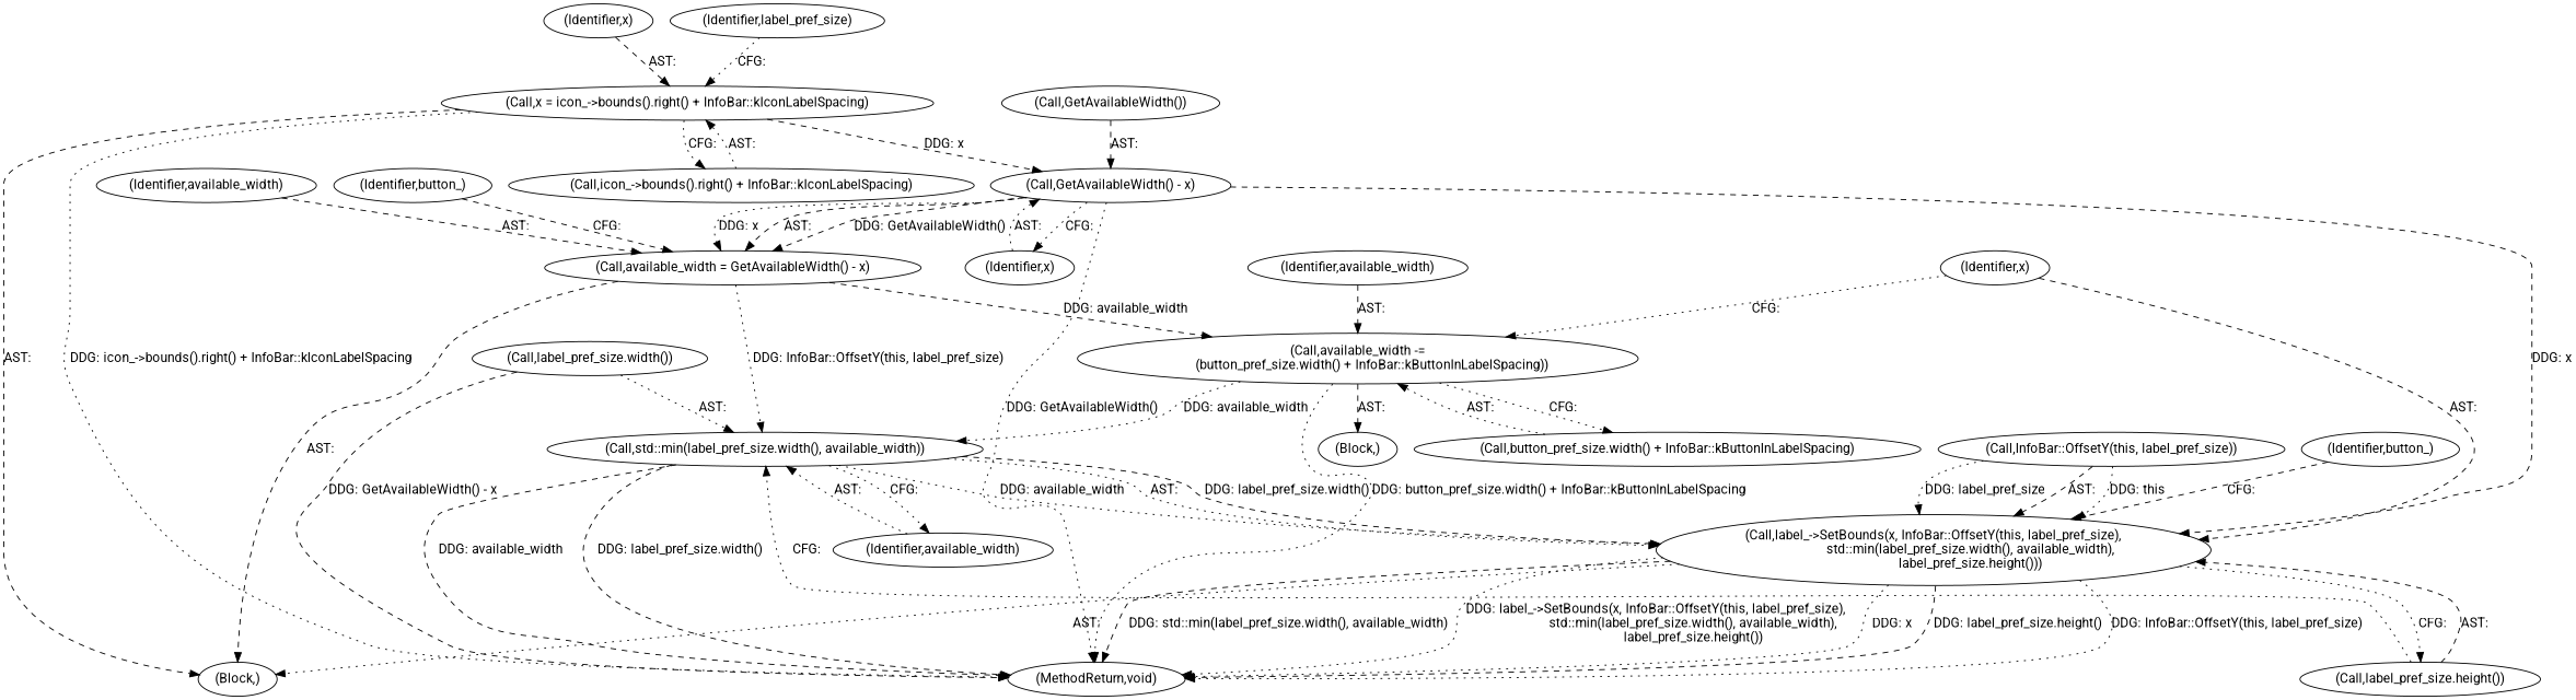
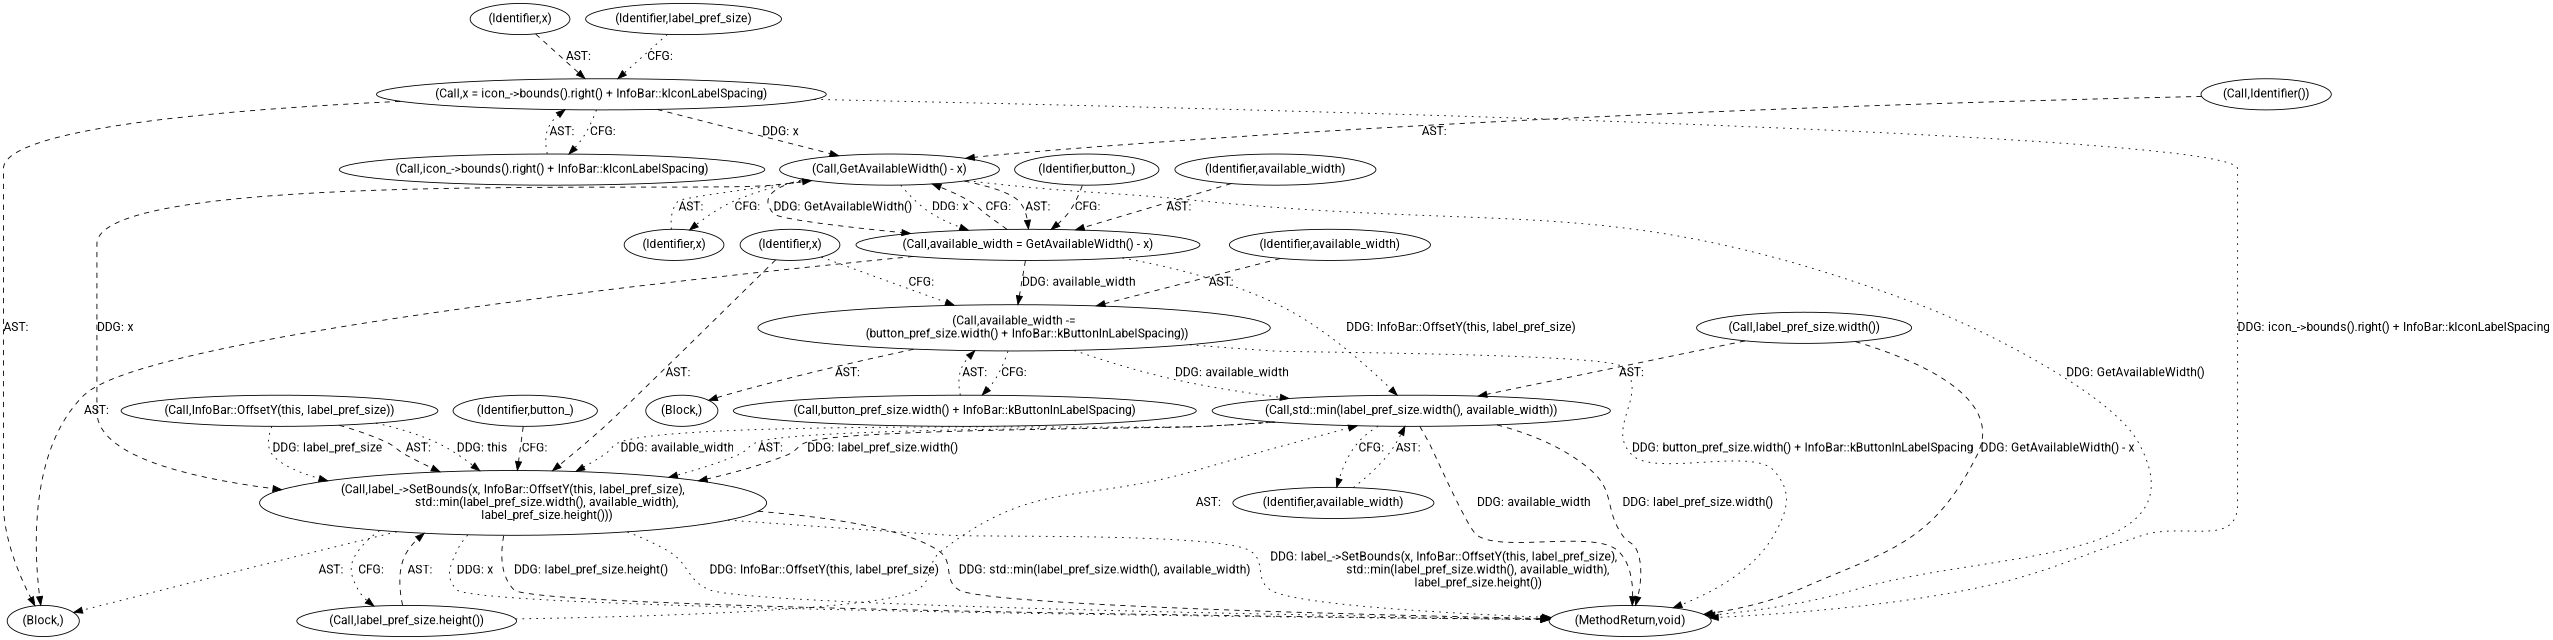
  digraph {
    fontname=Roboto
    node [fontname=Roboto]
    edge [fontname=Roboto style=dotted]
    n1 [label="(Call,x = icon_->bounds().right() + InfoBar::kIconLabelSpacing)"]
    n2 [label="(Call,GetAvailableWidth() - x)"]
    n3 [label="(Call,icon_->bounds().right() + InfoBar::kIconLabelSpacing)"]
    n4 [label="(Block,)"]
    n5 [label="(MethodReturn,void)"]
    n6 [label="(Call,available_width = GetAvailableWidth() - x)"]
    n7 [label="(Call,label_->SetBounds(x, InfoBar::OffsetY(this, label_pref_size),\n                     std::min(label_pref_size.width(), available_width),\n                     label_pref_size.height()))"]
    n8 [label="(Identifier,x)"]
    n9 [label="(Call,available_width -=\n        (button_pref_size.width() + InfoBar::kButtonInLabelSpacing))"]
    n10 [label="(Call,std::min(label_pref_size.width(), available_width))"]
    n11 [label="(Call,label_pref_size.height())"]
    n12 [label="(Block,)"]
    n13 [label="(Call,button_pref_size.width() + InfoBar::kButtonInLabelSpacing)"]
    n14 [label="(Identifier,available_width)"]
    n15 [label="(Identifier,x)"]
    n16 [label="(Identifier,available_width)"]
    n17 [label="(Identifier,label_pref_size)"]
    n18 [label="(Call,InfoBar::OffsetY(this, label_pref_size))"]
    n19 [label="(Identifier,available_width)"]
    n20 [label="(Call,label_pref_size.width())"]
-   n21 [label="(Call,GetAvailableWidth())"]
+   n21 [label="(Call,Identifier())"]
    n22 [label="(Identifier,x)"]
    n23 [label="(Identifier,button_)"]
    n24 [label="(Identifier,button_)"]
    n1 -> n2 [label="DDG: x" style=dashed]
    n1 -> n3 [label="CFG: "]
    n1 -> n4 [label="AST: " style=dashed]
    n1 -> n5 [label="DDG: icon_->bounds().right() + InfoBar::kIconLabelSpacing"]
    n2 -> n5 [label="DDG: GetAvailableWidth()"]
    n2 -> n6 [label="AST: " style=dashed]
    n2 -> n6 [label="DDG: GetAvailableWidth()" style=dashed]
    n2 -> n6 [label="DDG: x"]
    n2 -> n7 [label="DDG: x" style=dashed]
    n2 -> n8 [label="CFG: "]
    n3 -> n1 [label="AST: "]
+   n6 -> n2 [label="CFG: " style=dashed]
    n6 -> n4 [label="AST: " style=dashed]
    n6 -> n9 [label="DDG: available_width" style=dashed]
    n6 -> n10 [label="DDG: InfoBar::OffsetY(this, label_pref_size)"]
    n7 -> n4 [label="AST: "]
    n7 -> n5 [label="DDG: x"]
    n7 -> n5 [label="DDG: label_pref_size.height()" style=dashed]
    n7 -> n5 [label="DDG: InfoBar::OffsetY(this, label_pref_size)"]
    n7 -> n5 [label="DDG: std::min(label_pref_size.width(), available_width)" style=dashed]
    n7 -> n5 [label="DDG: label_->SetBounds(x, InfoBar::OffsetY(this, label_pref_size),\n                     std::min(label_pref_size.width(), available_width),\n                     label_pref_size.height())"]
    n7 -> n11 [label="CFG: "]
    n8 -> n2 [label="AST: "]
    n9 -> n5 [label="DDG: button_pref_size.width() + InfoBar::kButtonInLabelSpacing"]
    n9 -> n10 [label="DDG: available_width"]
    n9 -> n12 [label="AST: " style=dashed]
    n9 -> n13 [label="CFG: "]
    n10 -> n5 [label="DDG: available_width" style=dashed]
    n10 -> n5 [label="DDG: label_pref_size.width()" style=dashed]
    n10 -> n7 [label="AST: "]
    n10 -> n7 [label="DDG: label_pref_size.width()" style=dashed]
    n10 -> n7 [label="DDG: available_width"]
    n10 -> n14 [label="CFG: "]
    n11 -> n7 [label="AST: " style=dashed]
-   n11 -> n10 [label="CFG: "]
+   n11 -> n10 [label="AST: "]
    n13 -> n9 [label="AST: "]
    n14 -> n10 [label="AST: "]
    n15 -> n1 [label="AST: " style=dashed]
    n16 -> n9 [label="AST: " style=dashed]
    n17 -> n1 [label="CFG: "]
    n18 -> n7 [label="AST: " style=dashed]
    n18 -> n7 [label="DDG: this"]
    n18 -> n7 [label="DDG: label_pref_size"]
    n19 -> n6 [label="AST: " style=dashed]
    n20 -> n5 [label="DDG: GetAvailableWidth() - x" style=dashed]
-   n20 -> n10 [label="AST: "]
+   n20 -> n10 [label="AST: " style=dashed]
    n21 -> n2 [label="AST: " style=dashed]
    n22 -> n7 [label="AST: " style=dashed]
    n22 -> n9 [label="CFG: "]
    n23 -> n6 [label="CFG: " style=dashed]
    n24 -> n7 [label="CFG: " style=dashed]
  }
